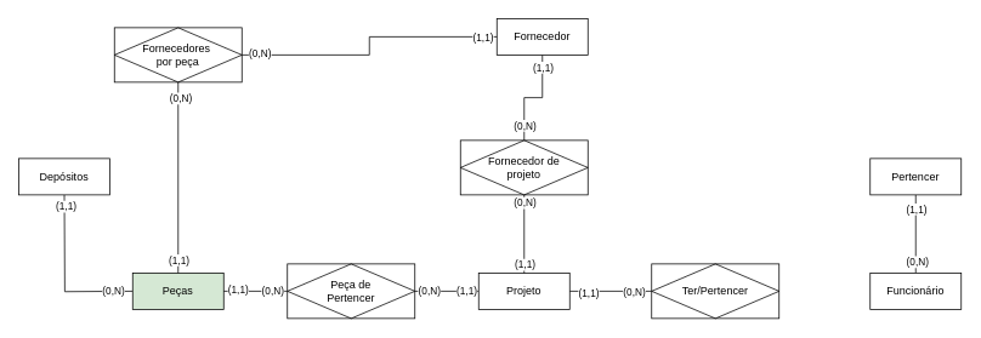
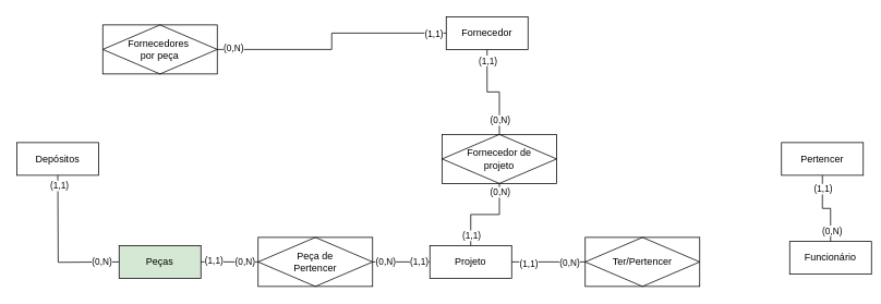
  <mxCell id="0" />
  <mxCell id="1" parent="0" />
  <mxCell id="2" style="edgeStyle=orthogonalEdgeStyle;rounded=0;orthogonalLoop=1;jettySize=auto;html=1;exitX=0;exitY=0.5;exitDx=0;exitDy=0;entryX=0.5;entryY=1;entryDx=0;entryDy=0;endArrow=none;endFill=0;" parent="1" edge="1"><mxGeometry relative="1" as="geometry"><mxPoint x="145" y="320" as="sourcePoint" /><mxPoint x="70" y="214" as="targetPoint" /></mxGeometry></mxCell>
  <mxCell id="3" value="(0,N)" style="edgeLabel;html=1;align=center;verticalAlign=middle;resizable=0;points=[];" parent="2" vertex="1" connectable="0"><mxGeometry x="-0.765" y="-1" relative="1" as="geometry"><mxPoint as="offset" /></mxGeometry></mxCell>
  <mxCell id="4" value="(1,1)" style="edgeLabel;html=1;align=center;verticalAlign=middle;resizable=0;points=[];" parent="2" vertex="1" connectable="0"><mxGeometry x="0.854" y="-1" relative="1" as="geometry"><mxPoint as="offset" /></mxGeometry></mxCell>
  <mxCell id="5" value="Peças" style="whiteSpace=wrap;html=1;align=center;fillColor=#d5e8d4;" parent="1" vertex="1"><mxGeometry x="145" y="300" width="100" height="40" as="geometry" /></mxCell>
  <mxCell id="6" value="Depósitos" style="whiteSpace=wrap;html=1;align=center;" parent="1" vertex="1"><mxGeometry x="20" y="174" width="100" height="40" as="geometry" /></mxCell>
  <mxCell id="7" style="edgeStyle=orthogonalEdgeStyle;rounded=0;orthogonalLoop=1;jettySize=auto;html=1;exitX=0.5;exitY=0;exitDx=0;exitDy=0;entryX=0.5;entryY=1;entryDx=0;entryDy=0;endArrow=none;endFill=0;" parent="1" source="10" target="15" edge="1"><mxGeometry relative="1" as="geometry" /></mxCell>
  <mxCell id="8" value="(1,1)" style="edgeLabel;html=1;align=center;verticalAlign=middle;resizable=0;points=[];" parent="7" vertex="1" connectable="0"><mxGeometry x="0.651" relative="1" as="geometry"><mxPoint as="offset" /></mxGeometry></mxCell>
  <mxCell id="9" value="(0,N)" style="edgeLabel;html=1;align=center;verticalAlign=middle;resizable=0;points=[];" parent="7" vertex="1" connectable="0"><mxGeometry x="-0.691" y="-1" relative="1" as="geometry"><mxPoint as="offset" /></mxGeometry></mxCell>
- <mxCell id="10" value="Funcionário" style="whiteSpace=wrap;html=1;align=center;" parent="1" vertex="1"><mxGeometry x="955" y="300" width="100" height="40" as="geometry" /></mxCell>
+ <mxCell id="10" value="Funcionário" style="whiteSpace=wrap;html=1;align=center;" parent="1" vertex="1"><mxGeometry x="965" y="295" width="100" height="40" as="geometry" /></mxCell>
  <mxCell id="11" style="edgeStyle=orthogonalEdgeStyle;rounded=0;orthogonalLoop=1;jettySize=auto;html=1;exitX=0;exitY=0.5;exitDx=0;exitDy=0;entryX=1;entryY=0.5;entryDx=0;entryDy=0;endArrow=none;endFill=0;" parent="1" source="14" target="31" edge="1"><mxGeometry relative="1" as="geometry" /></mxCell>
  <mxCell id="12" value="(1,1)" style="edgeLabel;html=1;align=center;verticalAlign=middle;resizable=0;points=[];" parent="11" vertex="1" connectable="0"><mxGeometry x="-0.744" y="2" relative="1" as="geometry"><mxPoint x="-5" y="-3" as="offset" /></mxGeometry></mxCell>
  <mxCell id="13" value="(0,N)" style="edgeLabel;html=1;align=center;verticalAlign=middle;resizable=0;points=[];" parent="11" vertex="1" connectable="0"><mxGeometry x="0.807" relative="1" as="geometry"><mxPoint x="8" y="-1" as="offset" /></mxGeometry></mxCell>
  <mxCell id="14" value="Projeto&lt;span style=&quot;color: rgba(0 , 0 , 0 , 0) ; font-family: monospace ; font-size: 0px&quot;&gt;%3CmxGraphModel%3E%3Croot%3E%3CmxCell%20id%3D%220%22%2F%3E%3CmxCell%20id%3D%221%22%20parent%3D%220%22%2F%3E%3CmxCell%20id%3D%222%22%20value%3D%22Fornecedor%22%20style%3D%22whiteSpace%3Dwrap%3Bhtml%3D1%3Balign%3Dcenter%3B%22%20vertex%3D%221%22%20parent%3D%221%22%3E%3CmxGeometry%20x%3D%22470%22%20y%3D%22160%22%20width%3D%22100%22%20height%3D%2240%22%20as%3D%22geometry%22%2F%3E%3C%2FmxCell%3E%3C%2Froot%3E%3C%2FmxGraphModel%3E&lt;/span&gt;" style="whiteSpace=wrap;html=1;align=center;" parent="1" vertex="1"><mxGeometry x="525" y="300" width="100" height="40" as="geometry" /></mxCell>
  <mxCell id="15" value="Pertencer" style="whiteSpace=wrap;html=1;align=center;" parent="1" vertex="1"><mxGeometry x="955" y="174" width="100" height="40" as="geometry" /></mxCell>
  <mxCell id="16" style="edgeStyle=orthogonalEdgeStyle;rounded=0;orthogonalLoop=1;jettySize=auto;html=1;exitX=0.5;exitY=1;exitDx=0;exitDy=0;entryX=0.5;entryY=0;entryDx=0;entryDy=0;endArrow=none;endFill=0;" parent="1" source="19" target="27" edge="1"><mxGeometry relative="1" as="geometry" /></mxCell>
  <mxCell id="17" value="(0,N)" style="edgeLabel;html=1;align=center;verticalAlign=middle;resizable=0;points=[];" parent="16" vertex="1" connectable="0"><mxGeometry x="0.698" y="-1" relative="1" as="geometry"><mxPoint x="1" as="offset" /></mxGeometry></mxCell>
  <mxCell id="18" value="(1,1)" style="edgeLabel;html=1;align=center;verticalAlign=middle;resizable=0;points=[];" parent="16" vertex="1" connectable="0"><mxGeometry x="-0.774" y="3" relative="1" as="geometry"><mxPoint x="-3" as="offset" /></mxGeometry></mxCell>
  <mxCell id="19" value="Fornecedor" style="whiteSpace=wrap;html=1;align=center;" parent="1" vertex="1"><mxGeometry x="545" y="20" width="100" height="40" as="geometry" /></mxCell>
  <mxCell id="20" style="edgeStyle=orthogonalEdgeStyle;rounded=0;orthogonalLoop=1;jettySize=auto;html=1;exitX=0;exitY=0.5;exitDx=0;exitDy=0;entryX=1;entryY=0.5;entryDx=0;entryDy=0;endArrow=none;endFill=0;" parent="1" source="23" target="14" edge="1"><mxGeometry relative="1" as="geometry" /></mxCell>
  <mxCell id="21" value="(1,1)" style="edgeLabel;html=1;align=center;verticalAlign=middle;resizable=0;points=[];" parent="20" vertex="1" connectable="0"><mxGeometry x="0.733" y="1" relative="1" as="geometry"><mxPoint x="8" as="offset" /></mxGeometry></mxCell>
  <mxCell id="22" value="(0,N)" style="edgeLabel;html=1;align=center;verticalAlign=middle;resizable=0;points=[];" parent="20" vertex="1" connectable="0"><mxGeometry x="-0.733" relative="1" as="geometry"><mxPoint x="-8" as="offset" /></mxGeometry></mxCell>
  <mxCell id="23" value="Ter/Pertencer" style="shape=associativeEntity;whiteSpace=wrap;html=1;align=center;" parent="1" vertex="1"><mxGeometry x="715" y="290" width="140" height="60" as="geometry" /></mxCell>
  <mxCell id="24" style="edgeStyle=orthogonalEdgeStyle;rounded=0;orthogonalLoop=1;jettySize=auto;html=1;exitX=0.5;exitY=1;exitDx=0;exitDy=0;entryX=0.5;entryY=0;entryDx=0;entryDy=0;endArrow=none;endFill=0;" parent="1" source="27" target="14" edge="1"><mxGeometry relative="1" as="geometry" /></mxCell>
  <mxCell id="25" value="(0,N)" style="edgeLabel;html=1;align=center;verticalAlign=middle;resizable=0;points=[];" parent="24" vertex="1" connectable="0"><mxGeometry x="-0.811" y="-1" relative="1" as="geometry"><mxPoint x="1" as="offset" /></mxGeometry></mxCell>
  <mxCell id="26" value="(1,1)" style="edgeLabel;html=1;align=center;verticalAlign=middle;resizable=0;points=[];" parent="24" vertex="1" connectable="0"><mxGeometry x="0.761" y="1" relative="1" as="geometry"><mxPoint x="-1" as="offset" /></mxGeometry></mxCell>
- <mxCell id="27" value="Fornecedor de &lt;br&gt;projeto" style="shape=associativeEntity;whiteSpace=wrap;html=1;align=center;" parent="1" vertex="1"><mxGeometry x="505" y="154" width="140" height="60" as="geometry" /></mxCell>
+ <mxCell id="27" value="Fornecedor de &lt;br&gt;projeto" style="shape=associativeEntity;whiteSpace=wrap;html=1;align=center;" parent="1" vertex="1"><mxGeometry x="540" y="164" width="140" height="60" as="geometry" /></mxCell>
  <mxCell id="28" style="edgeStyle=orthogonalEdgeStyle;rounded=0;orthogonalLoop=1;jettySize=auto;html=1;exitX=0;exitY=0.5;exitDx=0;exitDy=0;entryX=1;entryY=0.5;entryDx=0;entryDy=0;endArrow=none;endFill=0;" parent="1" source="31" target="5" edge="1"><mxGeometry relative="1" as="geometry" /></mxCell>
  <mxCell id="29" value="(0,N)" style="edgeLabel;html=1;align=center;verticalAlign=middle;resizable=0;points=[];" parent="28" vertex="1" connectable="0"><mxGeometry x="-0.69" y="-1" relative="1" as="geometry"><mxPoint x="-6" as="offset" /></mxGeometry></mxCell>
  <mxCell id="30" value="(1,1)" style="edgeLabel;html=1;align=center;verticalAlign=middle;resizable=0;points=[];" parent="28" vertex="1" connectable="0"><mxGeometry x="0.725" y="-2" relative="1" as="geometry"><mxPoint x="5" as="offset" /></mxGeometry></mxCell>
  <mxCell id="31" value="Peça de&lt;br&gt;Pertencer" style="shape=associativeEntity;whiteSpace=wrap;html=1;align=center;" parent="1" vertex="1"><mxGeometry x="315" y="290" width="140" height="60" as="geometry" /></mxCell>
  <mxCell id="32" style="edgeStyle=orthogonalEdgeStyle;rounded=0;orthogonalLoop=1;jettySize=auto;html=1;exitX=1;exitY=0.5;exitDx=0;exitDy=0;entryX=0;entryY=0.5;entryDx=0;entryDy=0;endArrow=none;endFill=0;" parent="1" source="38" target="19" edge="1"><mxGeometry relative="1" as="geometry" /></mxCell>
  <mxCell id="33" value="(0,N)" style="edgeLabel;html=1;align=center;verticalAlign=middle;resizable=0;points=[];" parent="32" vertex="1" connectable="0"><mxGeometry x="-0.874" y="2" relative="1" as="geometry"><mxPoint as="offset" /></mxGeometry></mxCell>
  <mxCell id="34" value="(1,1)" style="edgeLabel;html=1;align=center;verticalAlign=middle;resizable=0;points=[];" parent="32" vertex="1" connectable="0"><mxGeometry x="0.89" relative="1" as="geometry"><mxPoint as="offset" /></mxGeometry></mxCell>
- <mxCell id="35" style="edgeStyle=orthogonalEdgeStyle;rounded=0;orthogonalLoop=1;jettySize=auto;html=1;exitX=0.5;exitY=1;exitDx=0;exitDy=0;endArrow=none;endFill=0;" parent="1" source="38" target="5" edge="1"><mxGeometry relative="1" as="geometry" /></mxCell>
- <mxCell id="36" value="(0,N)" style="edgeLabel;html=1;align=center;verticalAlign=middle;resizable=0;points=[];" parent="35" vertex="1" connectable="0"><mxGeometry x="-0.836" y="2" relative="1" as="geometry"><mxPoint as="offset" /></mxGeometry></mxCell>
- <mxCell id="37" value="(1,1)" style="edgeLabel;html=1;align=center;verticalAlign=middle;resizable=0;points=[];" parent="35" vertex="1" connectable="0"><mxGeometry x="0.856" y="-2" relative="1" as="geometry"><mxPoint x="2" as="offset" /></mxGeometry></mxCell>
  <mxCell id="38" value="Fornecedores&amp;nbsp;&lt;br&gt;por peça" style="shape=associativeEntity;whiteSpace=wrap;html=1;align=center;" parent="1" vertex="1"><mxGeometry x="125" y="30" width="140" height="60" as="geometry" /></mxCell>
